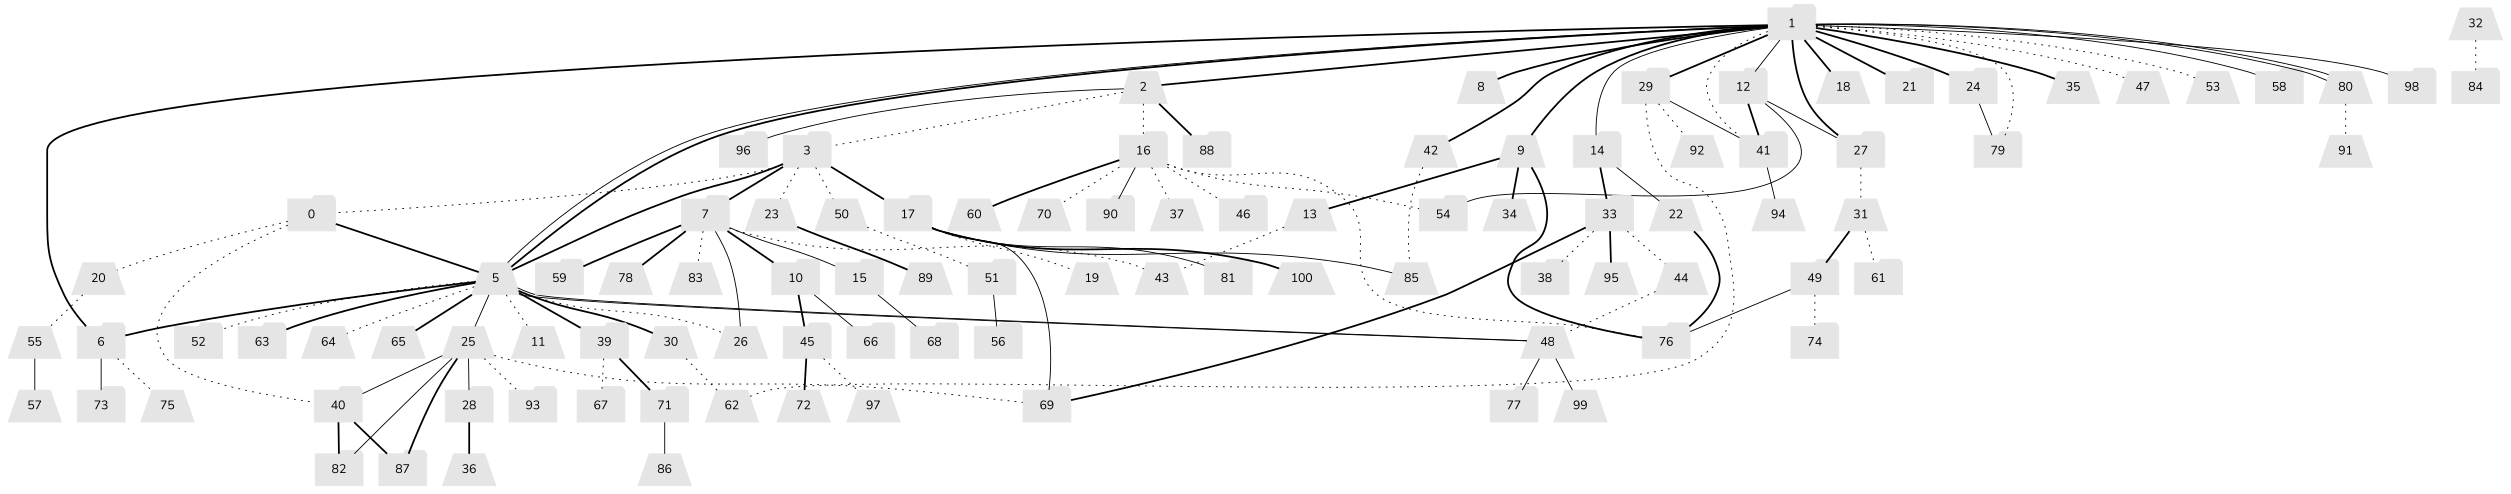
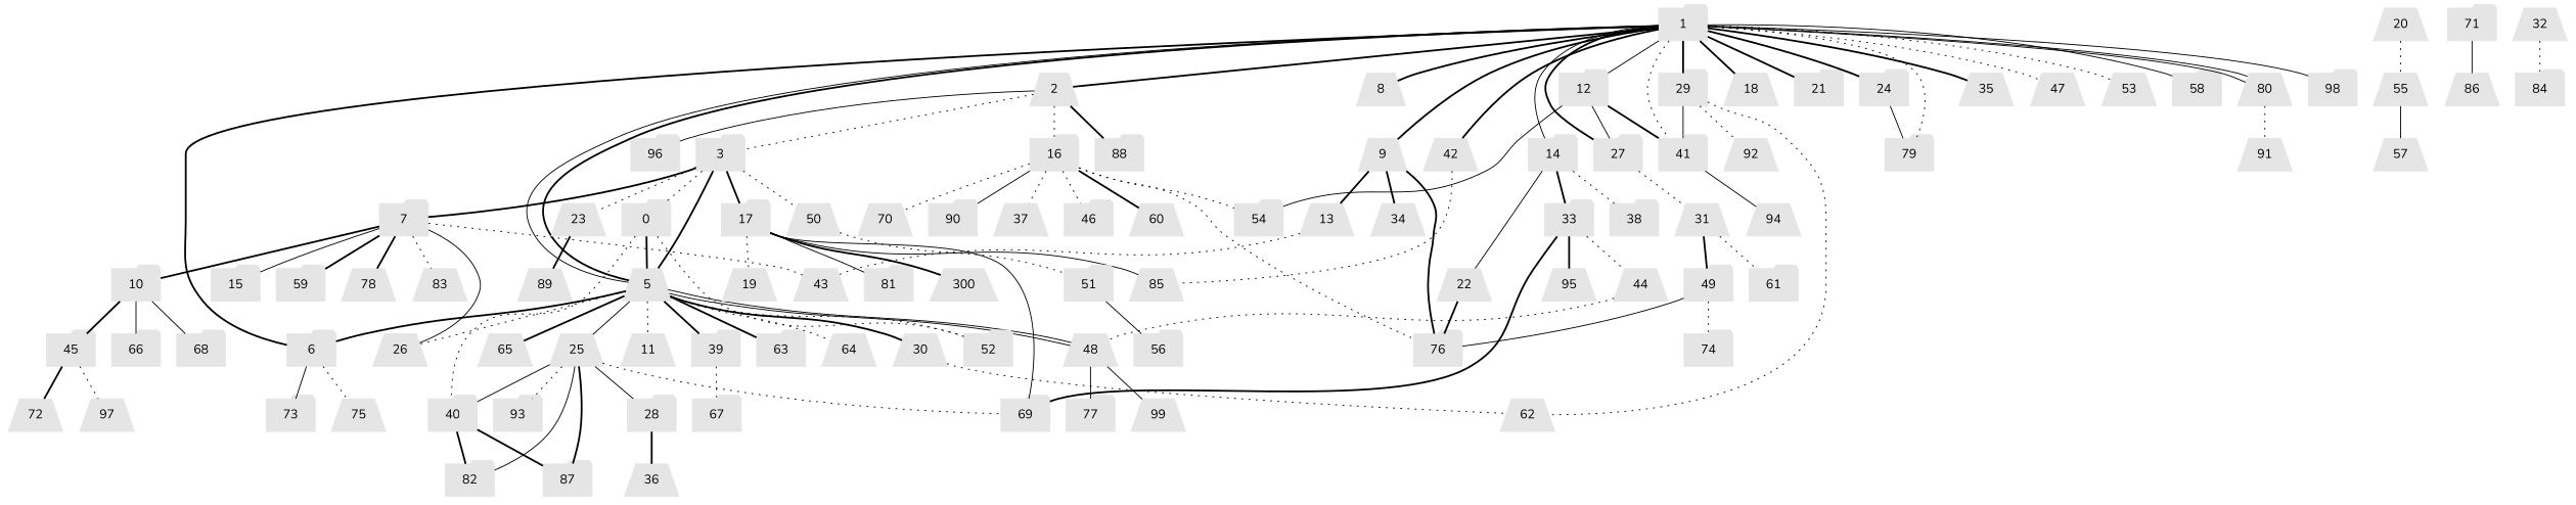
  graph {
    fontname=Nunito
    node [color=gray90 fontname=Nunito shape=folder style=filled]
    edge [fontname=Nunito style=bold]
    2 [shape=trapezium]
    1
    5 [shape=trapezium]
    6
    8 [shape=trapezium]
    9 [shape=trapezium]
    12
    14
    18 [shape=trapezium]
    21
    24
    27
    29
    35 [shape=trapezium]
    41
    42 [shape=trapezium]
    47 [shape=trapezium]
    53 [shape=trapezium]
    58
    79
    80 [shape=trapezium]
    98
    3
    16
    88
    96
    11 [shape=trapezium]
    25 [shape=trapezium]
    26 [shape=trapezium]
    30 [shape=trapezium]
    39
    48 [shape=trapezium]
    52
    63
    64 [shape=trapezium]
    65 [shape=trapezium]
    73
    75 [shape=trapezium]
    13 [shape=trapezium]
    34 [shape=trapezium]
    76
    54
    22 [shape=trapezium]
    33
    31 [shape=trapezium]
    62 [shape=trapezium]
    92 [shape=trapezium]
    94 [shape=trapezium]
    85 [shape=trapezium]
    91 [shape=trapezium]
    n51 [label=0]
    7
    17
    23 [shape=trapezium]
    50 [shape=trapezium]
    37 [shape=trapezium]
    46
    60 [shape=trapezium]
    70 [shape=trapezium]
    90
    20 [shape=trapezium]
    40
    10
    15
    43 [shape=trapezium]
    59
    78 [shape=trapezium]
    83 [shape=trapezium]
    19 [shape=trapezium]
    69
    81
-   100 [shape=trapezium]
+   100 [shape=trapezium label=300]
    89 [shape=trapezium]
    51
    55 [shape=trapezium]
    82
    87
    28
    93
    67
    71
    77
    99 [shape=trapezium]
    45
    66
    68
    72 [shape=trapezium]
    97 [shape=trapezium]
    38
    44 [shape=trapezium]
    95 [shape=trapezium]
    57 [shape=trapezium]
    36 [shape=trapezium]
    32 [shape=trapezium]
    84
    49
    61
    74
    86 [shape=trapezium]
    56
    2 -- 3 [style=dotted]
    2 -- 16 [style=dotted]
    2 -- 88
    2 -- 96 [style=solid]
    1 -- 2
    1 -- 5 [style=solid]
    1 -- 5
    1 -- 6
    1 -- 8
    1 -- 9
    1 -- 12 [style=solid]
    1 -- 14 [style=solid]
    1 -- 18
    1 -- 21
    1 -- 24
    1 -- 27
    1 -- 29
    1 -- 35
    1 -- 41 [style=dotted]
    1 -- 42
    1 -- 47 [style=dotted]
    1 -- 53 [style=dotted]
    1 -- 58 [style=solid]
    1 -- 79 [style=dotted]
    1 -- 80 [style=solid]
    1 -- 80 [style=solid]
    1 -- 98 [style=solid]
    5 -- 6
    5 -- 11 [style=dotted]
    5 -- 25 [style=solid]
    5 -- 26 [style=dotted]
    5 -- 30
    5 -- 39
    5 -- 48 [style=solid]
    5 -- 48 [style=solid]
    5 -- 52 [style=dotted]
    5 -- 63
    5 -- 64 [style=dotted]
    5 -- 65
    6 -- 73 [style=solid]
    6 -- 75 [style=dotted]
    9 -- 13
    9 -- 34
    9 -- 76
    12 -- 27 [style=solid]
    12 -- 41
    12 -- 54 [style=solid]
    14 -- 22 [style=solid]
    14 -- 33
    24 -- 79 [style=solid]
    27 -- 31 [style=dotted]
    29 -- 41 [style=solid]
    29 -- 62 [style=dotted]
    29 -- 92 [style=dotted]
    41 -- 94 [style=solid]
    42 -- 85 [style=dotted]
    80 -- 91 [style=dotted]
    3 -- 5
    3 -- n51 [style=dotted]
    3 -- 7
    3 -- 17
    3 -- 23 [style=dotted]
    3 -- 50 [style=dotted]
    16 -- 76 [style=dotted]
    16 -- 54 [style=dotted]
    16 -- 37 [style=dotted]
    16 -- 46 [style=dotted]
    16 -- 60
    16 -- 70 [style=dotted]
    16 -- 90 [style=solid]
    25 -- 40 [style=solid]
    25 -- 69 [style=dotted]
    25 -- 82 [style=solid]
    25 -- 87
    25 -- 28 [style=solid]
    25 -- 93 [style=dotted]
    30 -- 62 [style=dotted]
    39 -- 67 [style=dotted]
-   39 -- 71
    48 -- 77 [style=solid]
    48 -- 99 [style=solid]
    13 -- 43 [style=dotted]
    22 -- 76
    33 -- 69
-   33 -- 38 [style=dotted]
+   14 -- 38 [style=dotted]
    33 -- 44 [style=dotted]
    33 -- 95
    31 -- 49
    31 -- 61 [style=dotted]
    n51 -- 5
-   n51 -- 20 [style=dotted]
+   n51 -- 52 [style=dotted]
    n51 -- 40 [style=dotted]
    7 -- 26 [style=solid]
    7 -- 10
    7 -- 15 [style=solid]
    7 -- 43 [style=dotted]
    7 -- 59
    7 -- 78
    7 -- 83 [style=dotted]
    17 -- 85 [style=solid]
    17 -- 19 [style=dotted]
    17 -- 69 [style=solid]
    17 -- 81 [style=solid]
    17 -- 100
    23 -- 89
    50 -- 51 [style=dotted]
    20 -- 55 [style=dotted]
    40 -- 82
    40 -- 87
    10 -- 45
    10 -- 66 [style=solid]
-   15 -- 68 [style=solid]
+   10 -- 68 [style=solid]
    51 -- 56 [style=solid]
    55 -- 57 [style=solid]
    28 -- 36
    71 -- 86 [style=solid]
    45 -- 72
    45 -- 97 [style=dotted]
    44 -- 48 [style=dotted]
    32 -- 84 [style=dotted]
    49 -- 76 [style=solid]
    49 -- 74 [style=dotted]
  }
